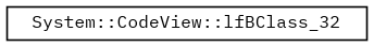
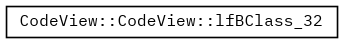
  digraph {
    rankdir=LR
    fontname="IBM Plex Mono"
-   n1 [color=black fillcolor=white fontname="IBM Plex Mono" fontsize=10 height=0.2 label="System::CodeView::lfBClass_32" shape=box style=filled width=0.4]
+   n1 [color=black fillcolor=white fontname="IBM Plex Mono" fontsize=10 height=0.2 label="CodeView::CodeView::lfBClass_32" shape=box style=filled width=0.4]
  }
